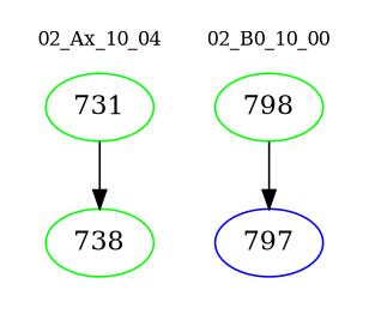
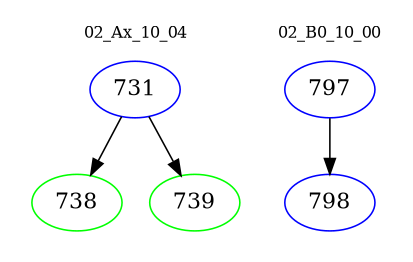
  digraph {
    node [color=green]
    edge [color=black]
-   n1 [label=731]
+   n1 [color=blue label=731]
    n2 [label=738]
+   n3 [label=739]
    n4 [color=blue label=797]
-   n5 [label=798]
+   n5 [color=blue label=798]
    subgraph cluster_1 {
      color=white
      fontsize=10
      label="02_Ax_10_04"
      n1
      n2
+     n3
    }
    subgraph cluster_2 {
      color=white
      fontsize=10
      label="02_B0_10_00"
      n4
      n5
    }
    n1 -> n2
-   n5 -> n4
+   n1 -> n3
+   n4 -> n5
  }
